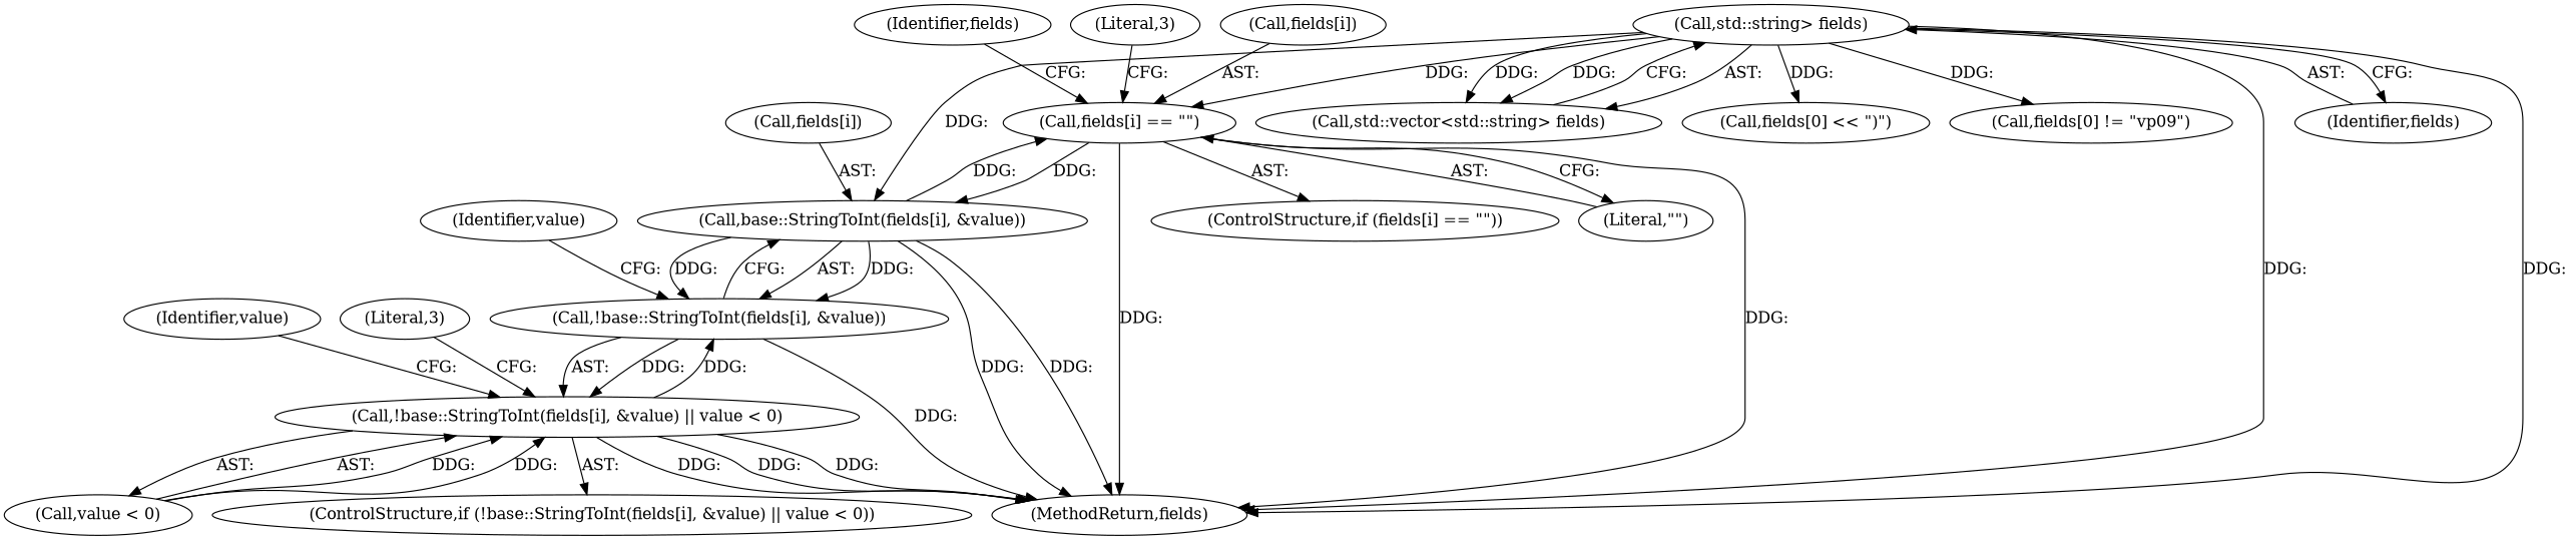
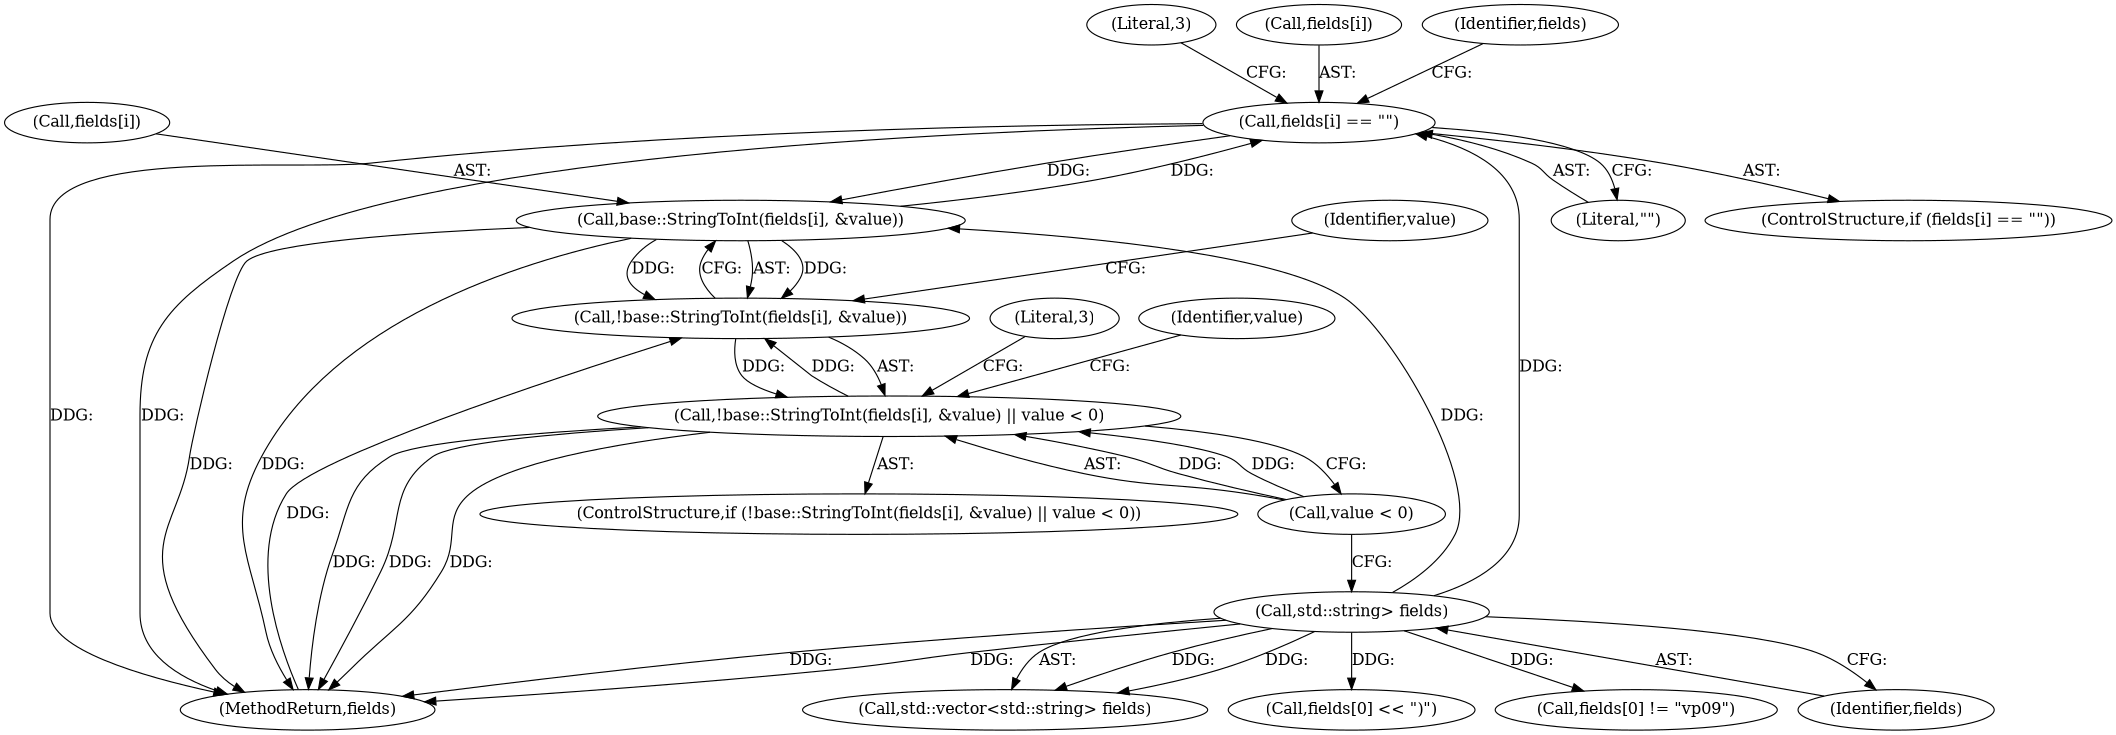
  digraph {
    n1 [label="(Call,fields[i] == \"\")"]
    n2 [label="(Call,base::StringToInt(fields[i], &value))"]
    n3 [label="(MethodReturn,fields)"]
    n4 [label="(Literal,\"\")"]
    n5 [label="(ControlStructure,if (fields[i] == \"\"))"]
    n6 [label="(Call,!base::StringToInt(fields[i], &value))"]
    n7 [label="(Call,std::string> fields)"]
    n8 [label="(Call,fields[0] << \")\")"]
    n9 [label="(Call,fields[0] != \"vp09\")"]
    n10 [label="(Identifier,fields)"]
    n11 [label="(Call,std::vector<std::string> fields)"]
    n12 [label="(Call,!base::StringToInt(fields[i], &value) || value < 0)"]
    n13 [label="(Call,value < 0)"]
    n14 [label="(ControlStructure,if (!base::StringToInt(fields[i], &value) || value < 0))"]
    n15 [label="(Literal,3)"]
    n16 [label="(Call,fields[i])"]
    n17 [label="(Literal,3)"]
    n18 [label="(Identifier,value)"]
    n19 [label="(Identifier,fields)"]
    n20 [label="(Call,fields[i])"]
    n21 [label="(Identifier,value)"]
    n1 -> n2 [label="DDG: "]
    n1 -> n3 [label="DDG: "]
    n1 -> n3 [label="DDG: "]
    n1 -> n4 [label="CFG: "]
    n1 -> n5 [label="AST: "]
    n2 -> n1 [label="DDG: "]
    n2 -> n3 [label="DDG: "]
    n2 -> n3 [label="DDG: "]
    n2 -> n6 [label="AST: "]
    n2 -> n6 [label="DDG: "]
    n2 -> n6 [label="DDG: "]
    n4 -> n1 [label="AST: "]
    n6 -> n2 [label="CFG: "]
-   n6 -> n3 [label="DDG: "]
+   n3 -> n6 [label="DDG: "]
    n6 -> n12 [label="AST: "]
    n6 -> n12 [label="DDG: "]
    n7 -> n1 [label="DDG: "]
    n7 -> n2 [label="DDG: "]
    n7 -> n3 [label="DDG: "]
    n7 -> n3 [label="DDG: "]
    n7 -> n8 [label="DDG: "]
    n7 -> n9 [label="DDG: "]
    n7 -> n10 [label="CFG: "]
    n7 -> n11 [label="AST: "]
    n7 -> n11 [label="DDG: "]
    n7 -> n11 [label="DDG: "]
    n10 -> n7 [label="AST: "]
-   n11 -> n7 [label="CFG: "]
+   n13 -> n7 [label="CFG: "]
    n12 -> n3 [label="DDG: "]
    n12 -> n3 [label="DDG: "]
    n12 -> n3 [label="DDG: "]
    n12 -> n6 [label="DDG: "]
-   n12 -> n13 [label="AST: "]
+   n12 -> n13 [label="CFG: "]
    n12 -> n14 [label="AST: "]
    n13 -> n12 [label="AST: "]
    n13 -> n12 [label="DDG: "]
    n13 -> n12 [label="DDG: "]
    n15 -> n1 [label="CFG: "]
    n16 -> n1 [label="AST: "]
    n17 -> n12 [label="CFG: "]
    n18 -> n12 [label="CFG: "]
    n19 -> n1 [label="CFG: "]
    n20 -> n2 [label="AST: "]
    n21 -> n6 [label="CFG: "]
  }
